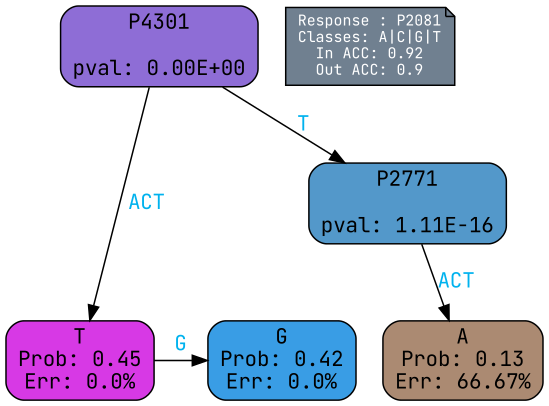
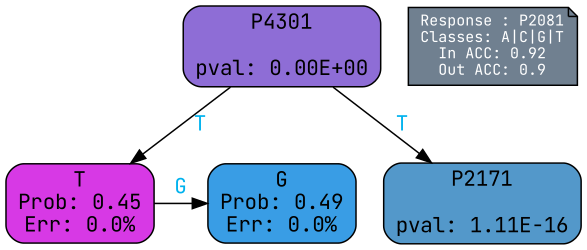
  digraph {
    fontname="JetBrains Mono"
    ranksep=equally
    splines=polylines
    node [color=black fontname="JetBrains Mono" shape=box style="filled, rounded"]
    edge [fontcolor=deepskyblue2 fontname="JetBrains Mono"]
-   n1 [fillcolor="#ab8a72" label="A\nProb: 0.13\nErr: 66.67%"]
-   n2 [fillcolor="#399de5" label="G\nProb: 0.42\nErr: 0.0%"]
+   n2 [fillcolor="#399de5" label="G\nProb: 0.49\nErr: 0.0%"]
    n3 [fillcolor="#d739e5" label="T\nProb: 0.45\nErr: 0.0%"]
    n4 [align=left fillcolor=slategray fontcolor=white fontsize=10 label="Response : P2081\nClasses: A|C|G|T\nIn ACC: 0.92\nOut ACC: 0.9\n" shape=note style=filled]
    n5 [fillcolor="#8e6dd6" label="P4301\n\npval: 0.00E+00"]
-   n6 [fillcolor="#5398ca" label="P2771\n\npval: 1.11E-16"]
+   n6 [fillcolor="#5398ca" label="P2171\n\npval: 1.11E-16"]
    subgraph sub_1 {
      rank=same
-     n1
      n2
      n3
    }
    subgraph sub_2 {
      rank=same
      n4
      n5
    }
    n3 -> n2 [label=G]
-   n5 -> n3 [label=ACT]
+   n5 -> n3 [label=T]
    n5 -> n6 [label=T]
-   n6 -> n1 [label=ACT]
  }
